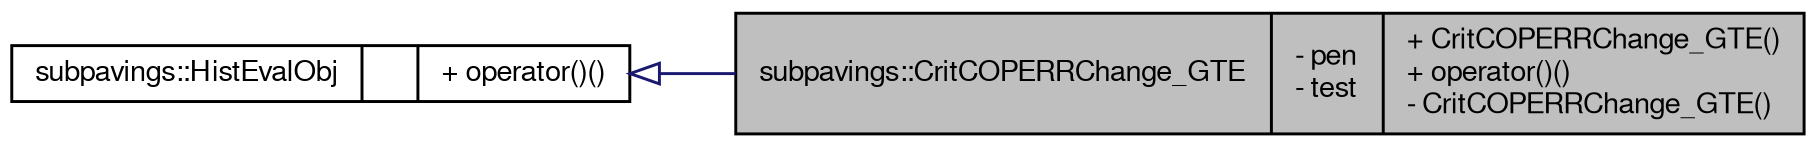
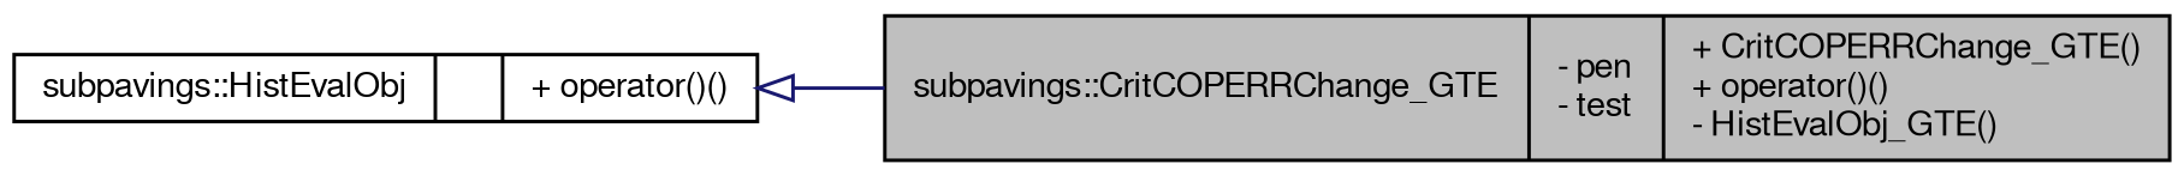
  digraph {
    rankdir=LR
    node [color=black fontname=FreeSans fontsize=10 shape=record style=filled]
-   n1 [fillcolor=grey75 fontcolor=black height=0.2 label="{subpavings::CritCOPERRChange_GTE\n|- pen\l- test\l|+ CritCOPERRChange_GTE()\l+ operator()()\l- CritCOPERRChange_GTE()\l}" width=0.4]
+   n1 [fillcolor=grey75 fontcolor=black height=0.2 label="{subpavings::CritCOPERRChange_GTE\n|- pen\l- test\l|+ CritCOPERRChange_GTE()\l+ operator()()\l- HistEvalObj_GTE()\l}" width=0.4]
    n2 [fillcolor=white height=0.2 label="{subpavings::HistEvalObj\n||+ operator()()\l}" width=0.4]
    n2 -> n1 [arrowtail=onormal color=midnightblue dir=back fontname=FreeSans fontsize=10 labelfontname=FreeSans labelfontsize=10 style=solid]
  }
